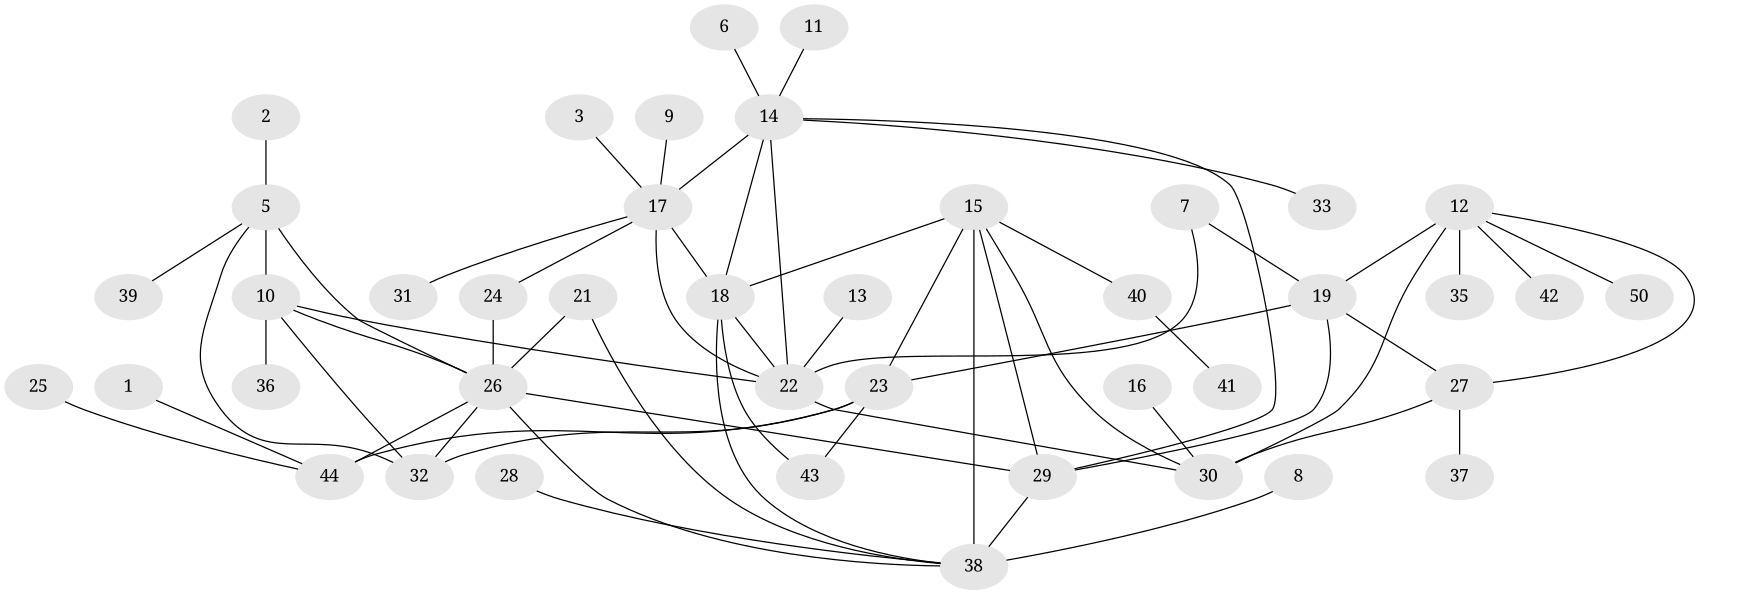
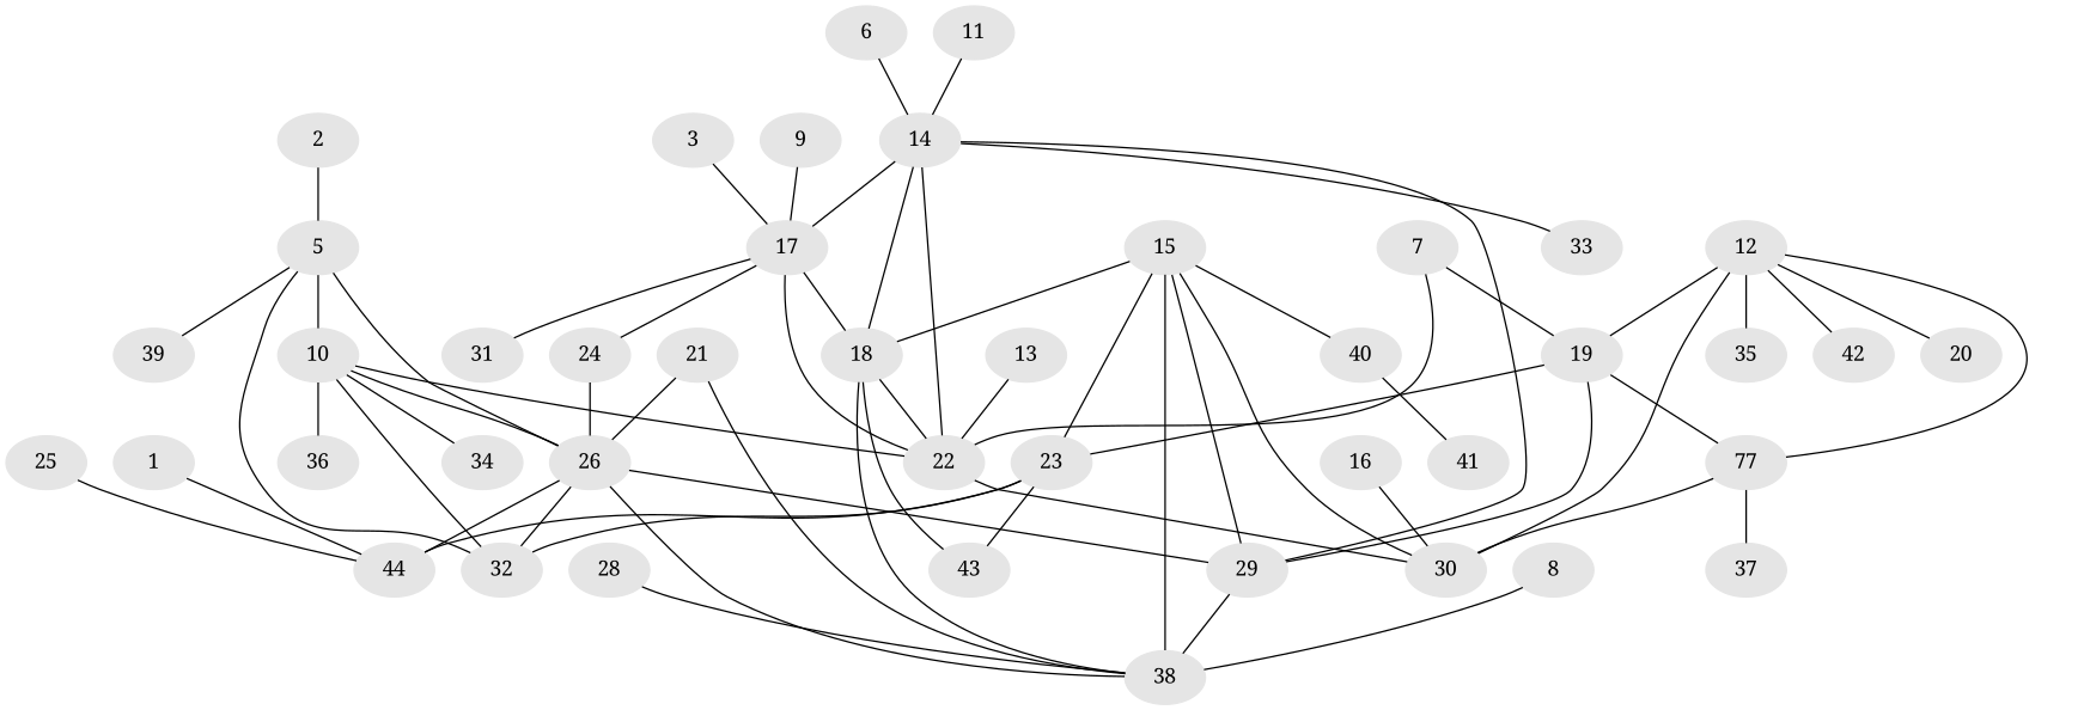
  graph {
    fontname="Noto Serif"
    node [color=gray90 fontname="Noto Serif" style=filled]
    edge [fontname="Noto Serif" weight=1.0]
    1
    44
    2
    5
    10
    26
    32
    39
    3
    17
    22
    18
    24
    31
+   34
    36
    38
    29
    6
    14
    33
    7
    19
-   27
+   27 [label=77]
    23
    30
    8
    9
    11
    12
-   20 [label=50]
+   20
    35
    42
    37
    13
    43
    15
    40
    41
    16
    21
    25
    28
    1 -- 44
    2 -- 5
    5 -- 10 [weight=2.0]
    5 -- 26 [weight=2.0]
    5 -- 32 [weight=2.0]
    5 -- 39
    10 -- 26
    10 -- 32
    10 -- 22
+   10 -- 34
    10 -- 36
    26 -- 44
    26 -- 32
    26 -- 38
    26 -- 29
    3 -- 17
    17 -- 22 [weight=2.0]
    17 -- 18 [weight=2.0]
    17 -- 24
    17 -- 31
    22 -- 30
    18 -- 22
    18 -- 38
    18 -- 43
    24 -- 26
    29 -- 38 [weight=3.0]
    6 -- 14
    14 -- 17 [weight=2.0]
    14 -- 22
    14 -- 18
    14 -- 29
    14 -- 33
    7 -- 22
    7 -- 19
    19 -- 29
    19 -- 27
    19 -- 23
    27 -- 30 [weight=2.0]
    27 -- 37
    23 -- 44 [weight=6.0]
    23 -- 32
    23 -- 43
    8 -- 38
    9 -- 17
    11 -- 14
    12 -- 19
    12 -- 27
    12 -- 30 [weight=2.0]
    12 -- 20
    12 -- 35
    12 -- 42
    13 -- 22
    15 -- 18
    15 -- 38 [weight=3.0]
    15 -- 29
    15 -- 23
    15 -- 30
    15 -- 40
    40 -- 41
    16 -- 30
    21 -- 26
    21 -- 38
    25 -- 44
    28 -- 38
  }
